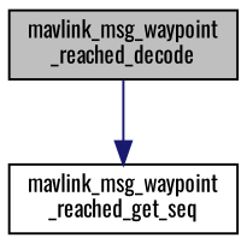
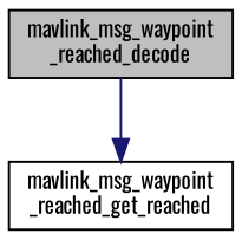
  digraph {
    rankdir=TB
    fontname=Oswald
    node [color=black fontname=Oswald fontsize=10 shape=record style=filled]
    n1 [fillcolor=grey75 fontcolor=black height=0.2 label="mavlink_msg_waypoint\l_reached_decode" width=0.4]
-   n2 [fillcolor=white height=0.2 label="mavlink_msg_waypoint\l_reached_get_seq" width=0.4]
+   n2 [fillcolor=white height=0.2 label="mavlink_msg_waypoint\l_reached_get_reached" width=0.4]
    n1 -> n2 [color=midnightblue fontname=Oswald fontsize=10 labelfontname=Helvetica labelfontsize=10 style=solid]
  }
